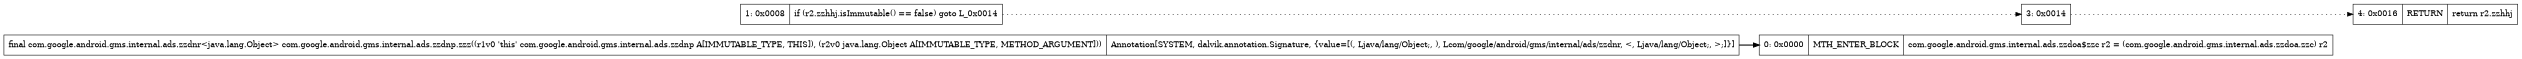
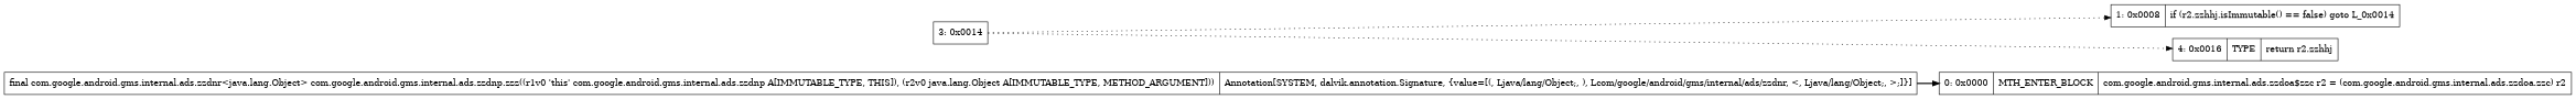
  digraph {
    rankdir=LR
    node [shape=record]
    edge [style=dotted]
    n1 [label="{0\:\ 0x0000|MTH_ENTER_BLOCK\l|com.google.android.gms.internal.ads.zzdoa$zzc r2 = (com.google.android.gms.internal.ads.zzdoa.zzc) r2\l}"]
    n2 [label="{1\:\ 0x0008|if (r2.zzhhj.isImmutable() == false) goto L_0x0014\l}"]
    n3 [label="{3\:\ 0x0014}"]
-   n4 [label="{4\:\ 0x0016|RETURN\l|return r2.zzhhj\l}"]
+   n4 [label="{4\:\ 0x0016|TYPE\l|return r2.zzhhj\l}"]
    n5 [label="{final com.google.android.gms.internal.ads.zzdnr\<java.lang.Object\> com.google.android.gms.internal.ads.zzdnp.zzz((r1v0 'this' com.google.android.gms.internal.ads.zzdnp A[IMMUTABLE_TYPE, THIS]), (r2v0 java.lang.Object A[IMMUTABLE_TYPE, METHOD_ARGUMENT]))  | Annotation[SYSTEM, dalvik.annotation.Signature, \{value=[(, Ljava\/lang\/Object;, ), Lcom\/google\/android\/gms\/internal\/ads\/zzdnr, \<, Ljava\/lang\/Object;, \>;]\}]\l}"]
-   n2 -> n3
+   n3 -> n2
    n3 -> n4
    n5 -> n1 [style=bold]
  }
